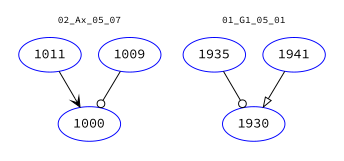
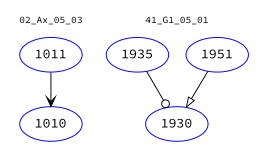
  digraph {
    fontname="Source Code Pro"
    node [color=blue fontname="Source Code Pro"]
    edge [arrowhead=odot color=black fontname="Source Code Pro"]
-   n1 [label=1009]
-   n2 [label=1000]
+   n2 [label=1010]
    n3 [label=1011]
-   n4 [label=1941]
+   n4 [label=1951]
    n5 [label=1935]
    n6 [label=1930]
    subgraph cluster_1 {
      color=white
      fontsize=10
-     label="02_Ax_05_07"
-     n1
+     label="02_Ax_05_03"
      n2
      n3
    }
    subgraph cluster_2 {
      color=white
      fontsize=10
-     label="01_G1_05_01"
+     label="41_G1_05_01"
      n4
      n5
      n6
    }
-   n1 -> n2
    n3 -> n2 [arrowhead=vee]
    n4 -> n6 [arrowhead=onormal]
    n5 -> n6
  }
